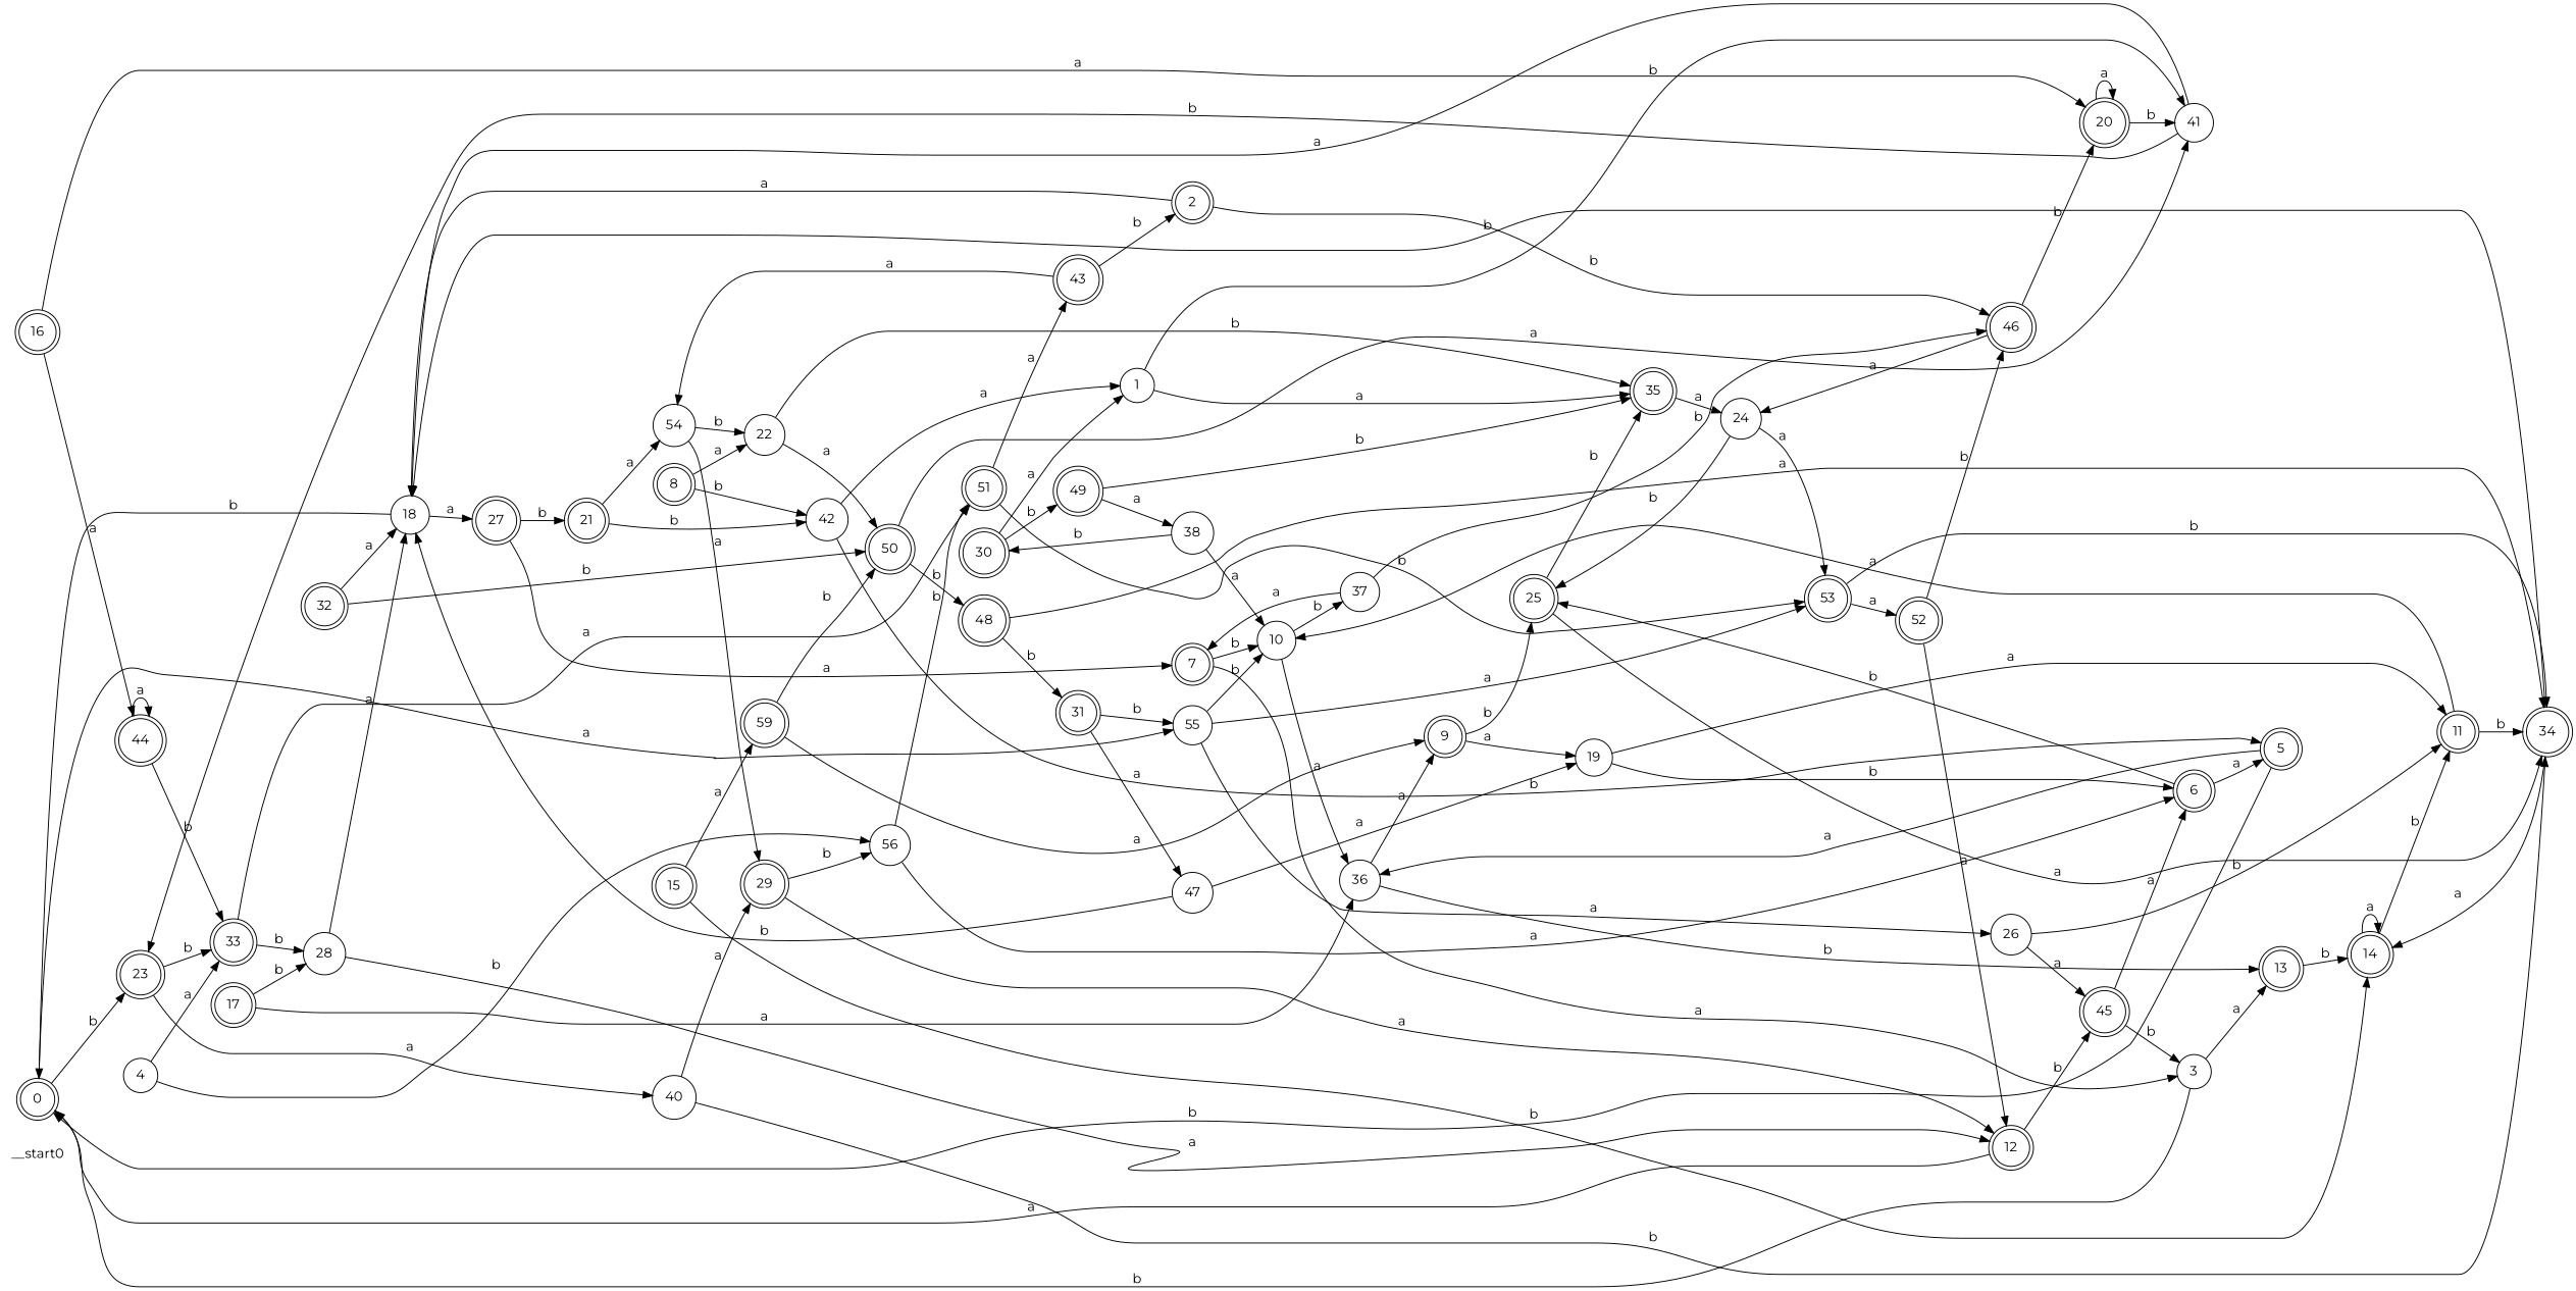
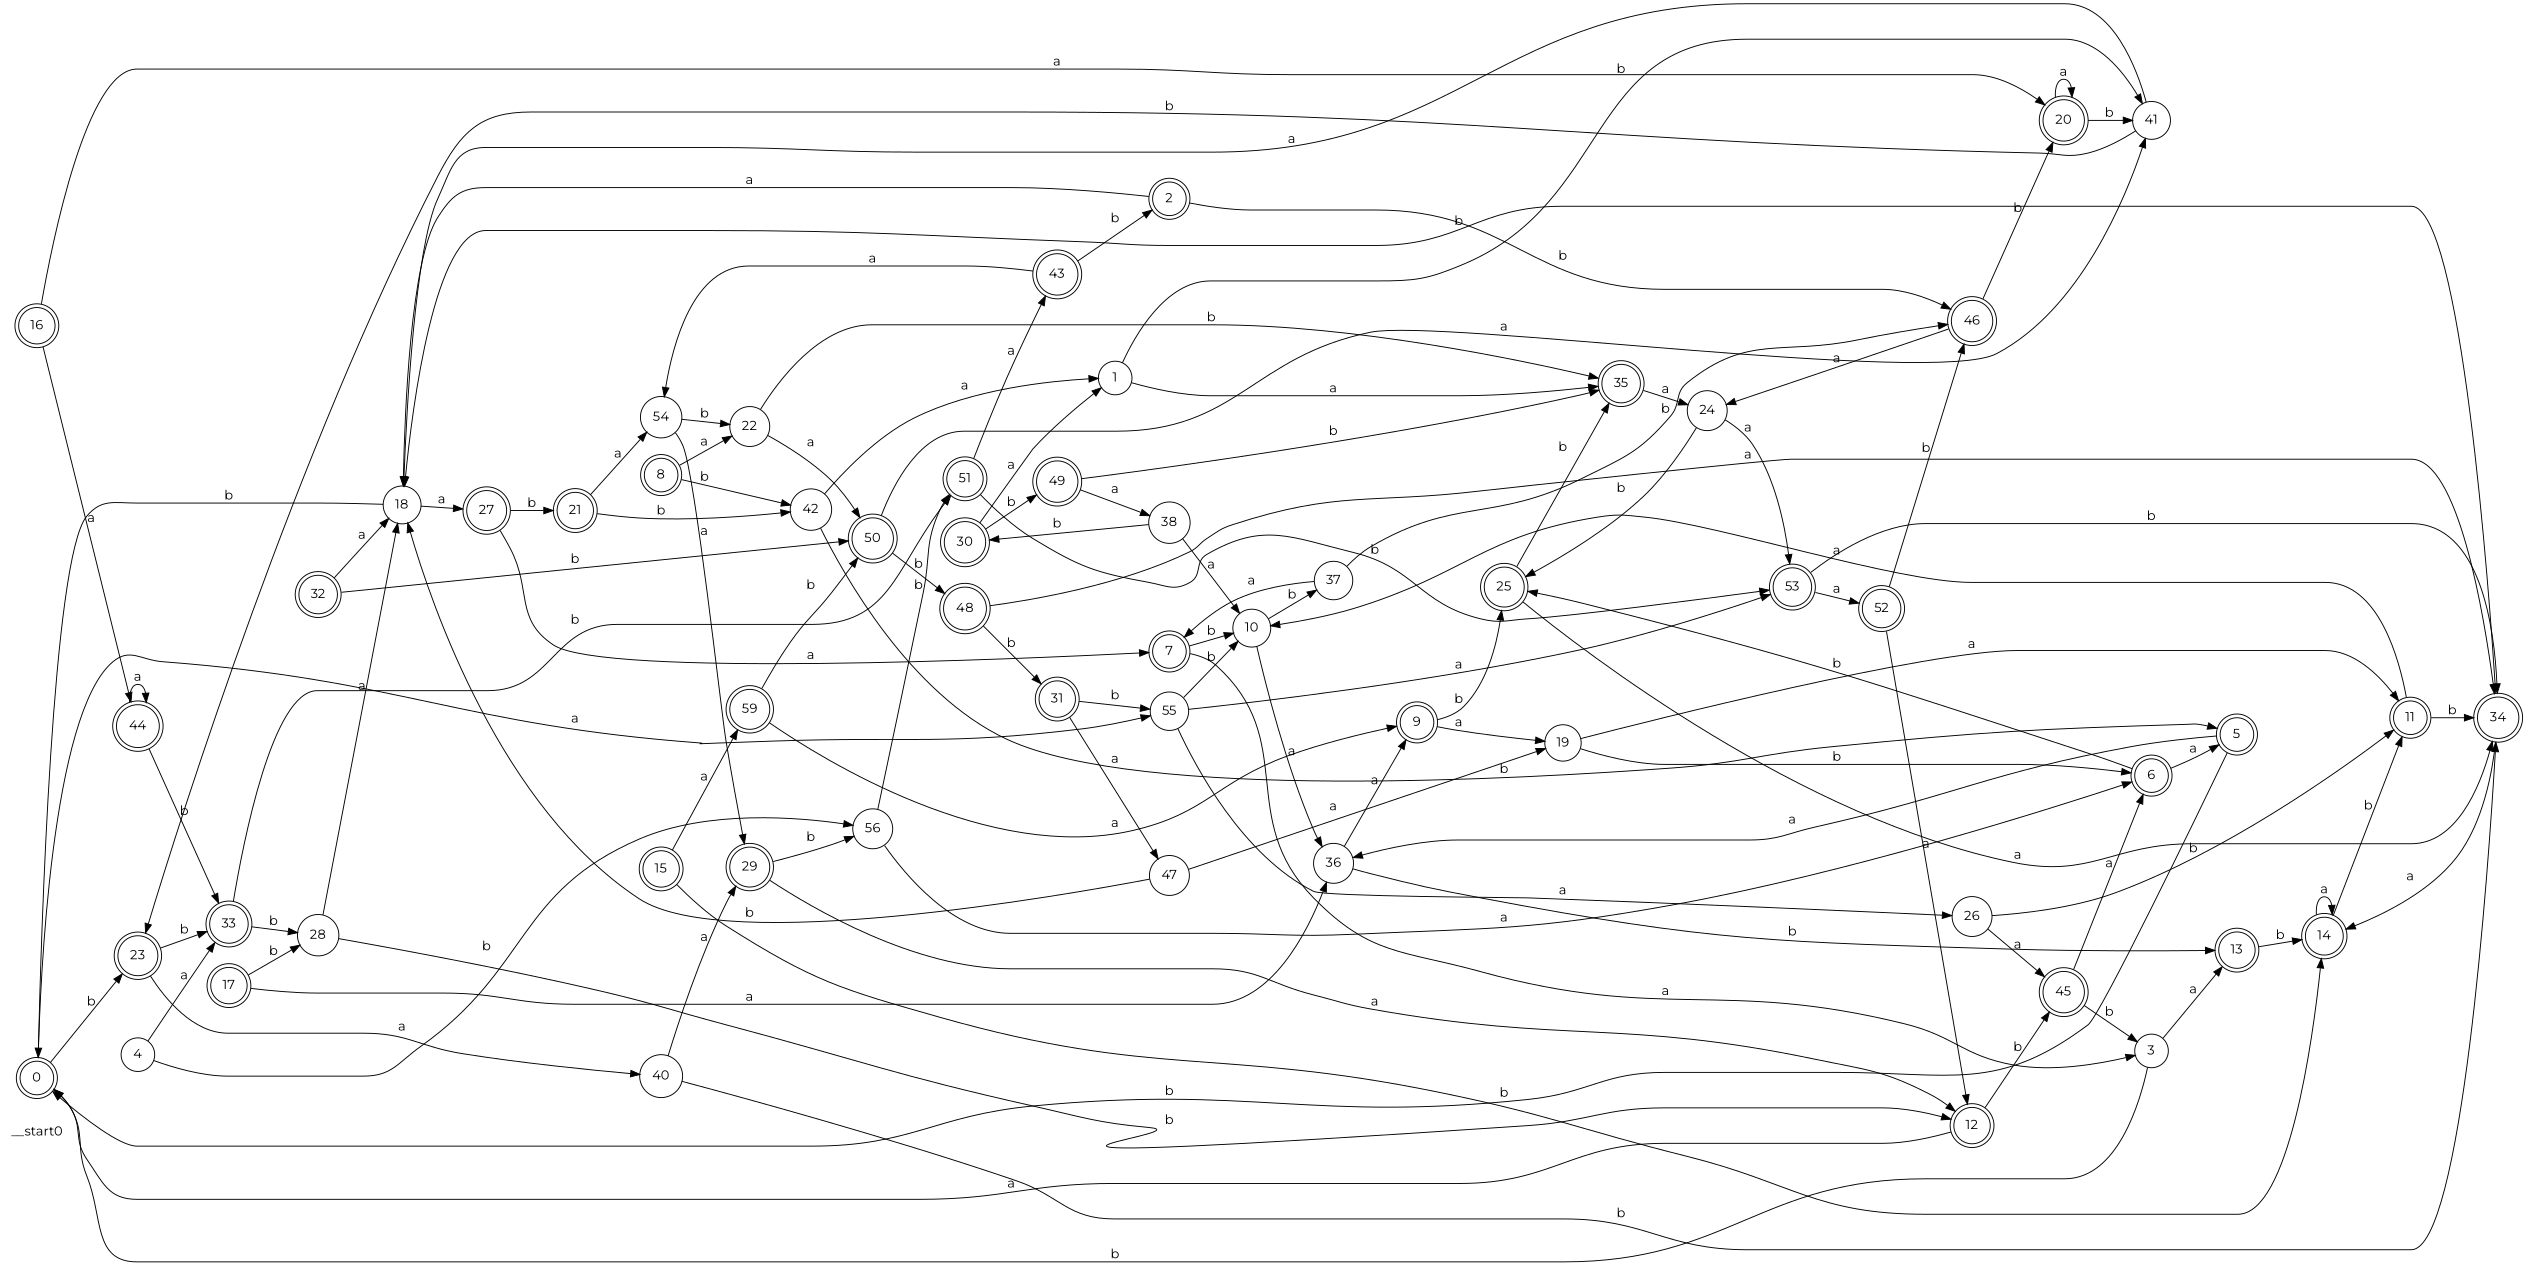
  digraph {
    fontname=Montserrat
    rankdir=LR
    node [fontname=Montserrat shape=doublecircle color=black fillcolor=white style="rounded,filled"]
    edge [fontname=Montserrat]
    __start0 [shape=none color="" fillcolor="" style=""]
    n2 [label=0]
    n3 [label=23]
    n4 [label=55 shape=circle style=filled]
    n5 [label=33]
    n6 [label=40 shape=circle style=filled]
    n7 [label=10 shape=circle style=filled]
    n8 [label=53]
    n9 [label=26 shape=circle style=filled]
    n10 [label=1 shape=circle style=filled]
    n11 [label=35]
    n12 [label=41 shape=circle style=filled]
    n13 [label=24 shape=circle style=filled]
    n14 [label=18 shape=circle style=filled]
    n15 [label=2]
    n16 [label=46]
    n17 [label=27]
    n18 [label=20]
    n19 [label=3 shape=circle style=filled]
    n20 [label=13]
    n21 [label=14]
    n22 [label=4 shape=circle style=filled]
    n23 [label=56 shape=circle style=filled]
    n24 [label=28 shape=circle style=filled]
    n25 [label=51]
    n26 [label=6]
    n27 [label=5]
    n28 [label=36 shape=circle style=filled]
    n29 [label=9]
    n30 [label=25]
    n31 [label=34]
    n32 [label=7]
    n33 [label=37 shape=circle style=filled]
    n34 [label=8]
    n35 [label=22 shape=circle style=filled]
    n36 [label=42 shape=circle style=filled]
    n37 [label=50]
    n38 [label=19 shape=circle style=filled]
    n39 [label=11]
    n40 [label=12]
    n41 [label=45]
    n42 [label=52]
    n43 [label=15]
    n44 [label=59]
    n45 [label=16]
    n46 [label=44]
    n47 [label=17]
    n48 [label=21]
    n49 [label=54 shape=circle style=filled]
    n50 [label=29]
    n51 [label=48]
    n52 [label=30]
    n53 [label=49]
    n54 [label=38 shape=circle style=filled]
    n55 [label=31]
    n56 [label=47 shape=circle style=filled]
    n57 [label=32]
    n58 [label=43]
    n2 -> n3 [label=b]
    n2 -> n4 [label=a]
    n3 -> n5 [label=b]
    n3 -> n6 [label=a]
    n4 -> n7 [label=b]
    n4 -> n8 [label=a]
    n4 -> n9 [label=a]
    n5 -> n24 [label=b]
-   n5 -> n25 [label=a]
+   n5 -> n25 [label=b]
    n6 -> n31 [label=b]
    n6 -> n50 [label=a]
    n7 -> n28 [label=a]
    n7 -> n33 [label=b]
    n8 -> n31 [label=b]
    n8 -> n42 [label=a]
    n9 -> n39 [label=b]
    n9 -> n41 [label=a]
    n10 -> n11 [label=a]
    n10 -> n12 [label=b]
    n11 -> n13 [label=a]
    n12 -> n3 [label=b]
    n12 -> n14 [label=a]
    n13 -> n8 [label=a]
    n13 -> n30 [label=b]
    n14 -> n2 [label=b]
    n14 -> n17 [label=a]
    n15 -> n14 [label=a]
    n15 -> n16 [label=b]
    n16 -> n13 [label=a]
    n16 -> n18 [label=b]
    n17 -> n32 [label=a]
    n17 -> n48 [label=b]
    n18 -> n12 [label=b]
    n18 -> n18 [label=a]
    n19 -> n2 [label=b]
    n19 -> n20 [label=a]
    n20 -> n21 [label=b]
    n21 -> n21 [label=a]
    n21 -> n39 [label=b]
    n22 -> n5 [label=a]
    n22 -> n23 [label=b]
    n23 -> n25 [label=b]
    n23 -> n26 [label=a]
    n24 -> n14 [label=a]
-   n24 -> n40 [label=a]
+   n24 -> n40 [label=b]
    n25 -> n8 [label=b]
    n25 -> n58 [label=a]
    n26 -> n27 [label=a]
    n26 -> n30 [label=b]
    n27 -> n2 [label=b]
    n27 -> n28 [label=a]
    n28 -> n20 [label=b]
    n28 -> n29 [label=a]
    n29 -> n30 [label=b]
    n29 -> n38 [label=a]
    n30 -> n11 [label=b]
    n30 -> n31 [label=a]
    n31 -> n14 [label=b]
    n31 -> n21 [label=a]
    n32 -> n7 [label=b]
    n32 -> n19 [label=a]
    n33 -> n16 [label=b]
    n33 -> n32 [label=a]
    n34 -> n35 [label=a]
    n34 -> n36 [label=b]
    n35 -> n11 [label=b]
    n35 -> n37 [label=a]
    n36 -> n10 [label=a]
    n36 -> n27 [label=b]
    n37 -> n12 [label=a]
    n37 -> n51 [label=b]
    n38 -> n26 [label=b]
    n38 -> n39 [label=a]
    n39 -> n7 [label=a]
    n39 -> n31 [label=b]
    n40 -> n2 [label=a]
    n40 -> n41 [label=b]
    n41 -> n19 [label=b]
    n41 -> n26 [label=a]
    n42 -> n16 [label=b]
    n42 -> n40 [label=a]
    n43 -> n21 [label=b]
    n43 -> n44 [label=a]
    n44 -> n29 [label=a]
    n44 -> n37 [label=b]
    n45 -> n18 [label=a]
    n45 -> n46 [label=a]
    n46 -> n5 [label=b]
    n46 -> n46 [label=a]
    n47 -> n24 [label=b]
    n47 -> n28 [label=a]
    n48 -> n36 [label=b]
    n48 -> n49 [label=a]
    n49 -> n35 [label=b]
    n49 -> n50 [label=a]
    n50 -> n23 [label=b]
    n50 -> n40 [label=a]
    n51 -> n31 [label=a]
    n51 -> n55 [label=b]
    n52 -> n10 [label=a]
    n52 -> n53 [label=b]
    n53 -> n11 [label=b]
    n53 -> n54 [label=a]
    n54 -> n7 [label=a]
    n54 -> n52 [label=b]
    n55 -> n4 [label=b]
    n55 -> n56 [label=a]
    n56 -> n14 [label=b]
    n56 -> n38 [label=a]
    n57 -> n14 [label=a]
    n57 -> n37 [label=b]
    n58 -> n15 [label=b]
    n58 -> n49 [label=a]
  }
